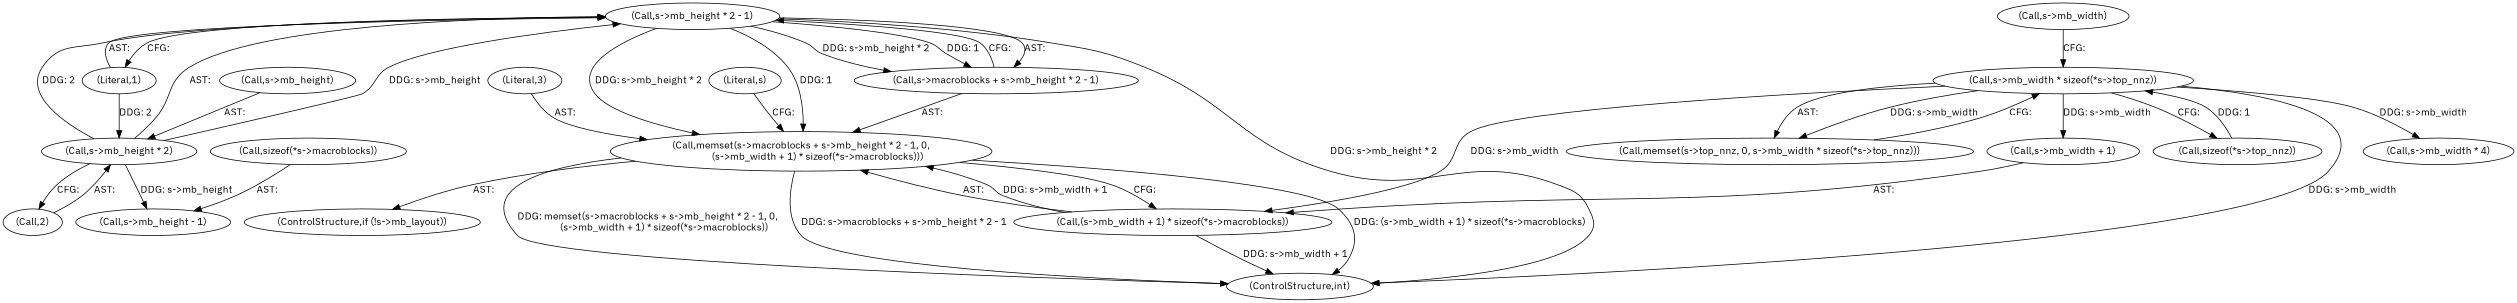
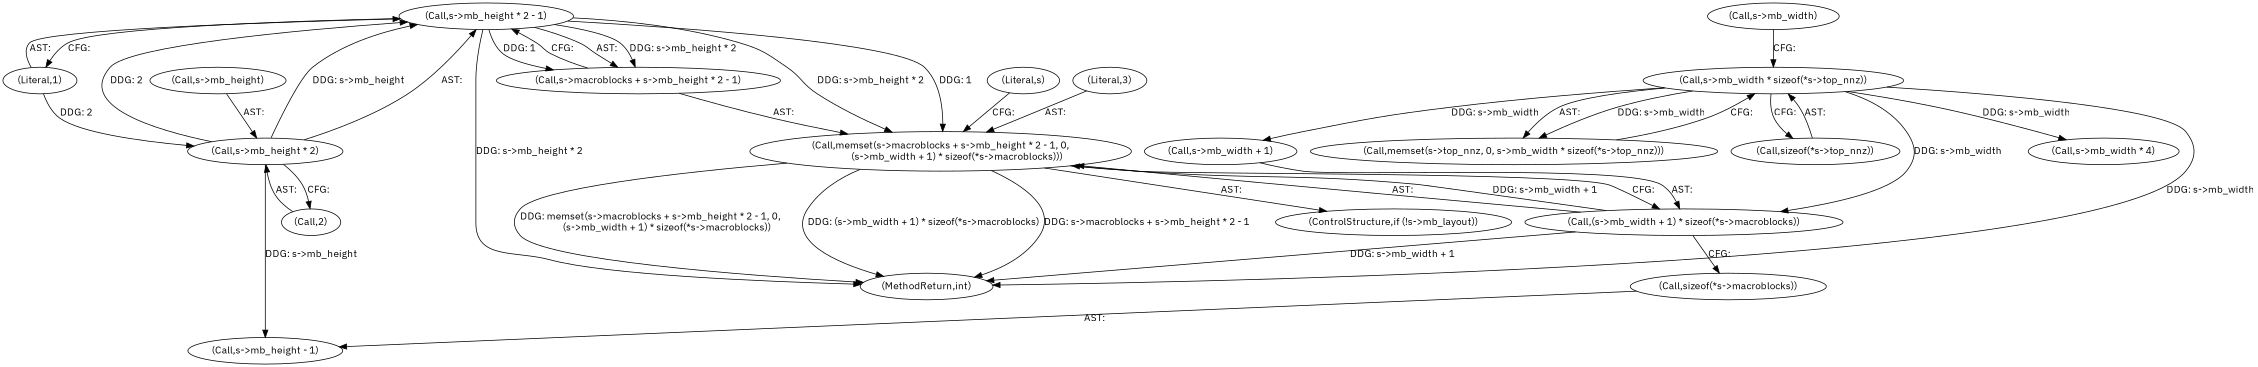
  digraph {
    fontname="IBM Plex Sans"
    node [fontname="IBM Plex Sans"]
    edge [fontname="IBM Plex Sans"]
    n1 [label="(Call,memset(s->macroblocks + s->mb_height * 2 - 1, 0,\n               (s->mb_width + 1) * sizeof(*s->macroblocks)))"]
    n2 [label="(Call,(s->mb_width + 1) * sizeof(*s->macroblocks))"]
-   n3 [label="(ControlStructure,int)"]
+   n3 [label="(MethodReturn,int)"]
    n4 [label="(ControlStructure,if (!s->mb_layout))"]
    n5 [label="(Call,sizeof(*s->macroblocks))"]
    n6 [label="(Call,s->mb_height * 2 - 1)"]
    n7 [label="(Literal,1)"]
    n8 [label="(Call,s->macroblocks + s->mb_height * 2 - 1)"]
    n9 [label="(Call,s->mb_height * 2)"]
    n10 [label="(Call,2)"]
    n11 [label="(Call,s->mb_height - 1)"]
    n12 [label="(Call,s->mb_width * sizeof(*s->top_nnz))"]
    n13 [label="(Call,s->mb_width * 4)"]
    n14 [label="(Call,memset(s->top_nnz, 0, s->mb_width * sizeof(*s->top_nnz)))"]
    n15 [label="(Call,s->mb_width + 1)"]
    n16 [label="(Call,sizeof(*s->top_nnz))"]
    n17 [label="(Call,s->mb_width)"]
    n18 [label="(Call,s->mb_height)"]
    n19 [label="(Literal,3)"]
    n20 [label="(Literal,s)"]
    n1 -> n2 [label="CFG: "]
    n1 -> n3 [label="DDG: memset(s->macroblocks + s->mb_height * 2 - 1, 0,\n               (s->mb_width + 1) * sizeof(*s->macroblocks))"]
    n1 -> n3 [label="DDG: (s->mb_width + 1) * sizeof(*s->macroblocks)"]
    n1 -> n3 [label="DDG: s->macroblocks + s->mb_height * 2 - 1"]
    n1 -> n4 [label="AST: "]
    n2 -> n1 [label="AST: "]
    n2 -> n1 [label="DDG: s->mb_width + 1"]
    n2 -> n3 [label="DDG: s->mb_width + 1"]
+   n2 -> n5 [label="CFG: "]
    n5 -> n11 [label="AST: "]
    n6 -> n1 [label="DDG: s->mb_height * 2"]
    n6 -> n1 [label="DDG: 1"]
    n6 -> n3 [label="DDG: s->mb_height * 2"]
    n6 -> n7 [label="CFG: "]
    n6 -> n8 [label="AST: "]
    n6 -> n8 [label="DDG: s->mb_height * 2"]
    n6 -> n8 [label="DDG: 1"]
    n7 -> n6 [label="AST: "]
    n7 -> n9 [label="DDG: 2"]
    n8 -> n1 [label="AST: "]
    n8 -> n6 [label="CFG: "]
    n9 -> n6 [label="AST: "]
    n9 -> n6 [label="DDG: s->mb_height"]
    n9 -> n6 [label="DDG: 2"]
    n9 -> n10 [label="CFG: "]
    n9 -> n11 [label="DDG: s->mb_height"]
    n10 -> n9 [label="AST: "]
    n12 -> n2 [label="DDG: s->mb_width"]
    n12 -> n3 [label="DDG: s->mb_width"]
    n12 -> n13 [label="DDG: s->mb_width"]
    n12 -> n14 [label="AST: "]
    n12 -> n14 [label="DDG: s->mb_width"]
    n12 -> n15 [label="DDG: s->mb_width"]
    n12 -> n16 [label="CFG: "]
    n14 -> n12 [label="CFG: "]
    n15 -> n2 [label="AST: "]
-   n16 -> n12 [label="DDG: 1"]
+   n16 -> n12 [label="AST: "]
    n17 -> n12 [label="CFG: "]
    n18 -> n9 [label="AST: "]
    n19 -> n1 [label="AST: "]
    n20 -> n1 [label="CFG: "]
  }
